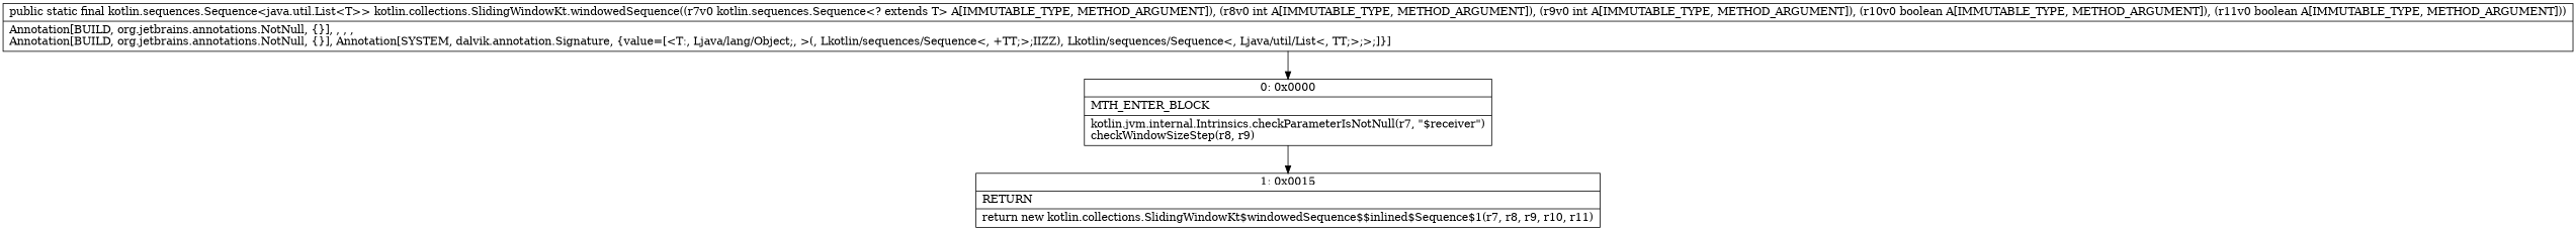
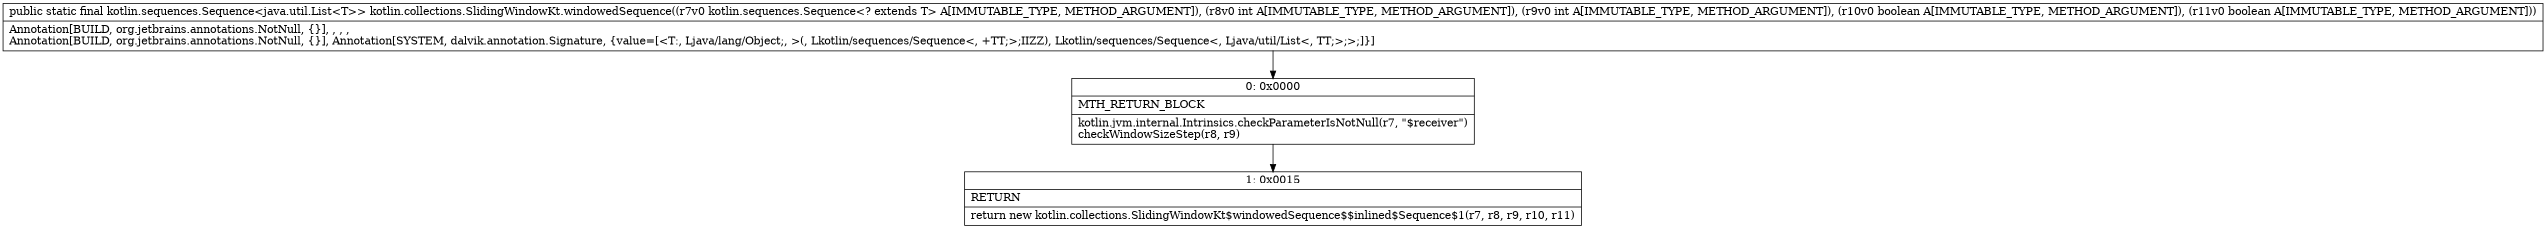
  digraph {
    node [shape=record]
-   n1 [label="{0\:\ 0x0000|MTH_ENTER_BLOCK\l|kotlin.jvm.internal.Intrinsics.checkParameterIsNotNull(r7, \"$receiver\")\lcheckWindowSizeStep(r8, r9)\l}"]
+   n1 [label="{0\:\ 0x0000|MTH_RETURN_BLOCK\l|kotlin.jvm.internal.Intrinsics.checkParameterIsNotNull(r7, \"$receiver\")\lcheckWindowSizeStep(r8, r9)\l}"]
    n2 [label="{1\:\ 0x0015|RETURN\l|return new kotlin.collections.SlidingWindowKt$windowedSequence$$inlined$Sequence$1(r7, r8, r9, r10, r11)\l}"]
    n3 [label="{public static final kotlin.sequences.Sequence\<java.util.List\<T\>\> kotlin.collections.SlidingWindowKt.windowedSequence((r7v0 kotlin.sequences.Sequence\<? extends T\> A[IMMUTABLE_TYPE, METHOD_ARGUMENT]), (r8v0 int A[IMMUTABLE_TYPE, METHOD_ARGUMENT]), (r9v0 int A[IMMUTABLE_TYPE, METHOD_ARGUMENT]), (r10v0 boolean A[IMMUTABLE_TYPE, METHOD_ARGUMENT]), (r11v0 boolean A[IMMUTABLE_TYPE, METHOD_ARGUMENT]))  | Annotation[BUILD, org.jetbrains.annotations.NotNull, \{\}], , , , \lAnnotation[BUILD, org.jetbrains.annotations.NotNull, \{\}], Annotation[SYSTEM, dalvik.annotation.Signature, \{value=[\<T:, Ljava\/lang\/Object;, \>(, Lkotlin\/sequences\/Sequence\<, +TT;\>;IIZZ), Lkotlin\/sequences\/Sequence\<, Ljava\/util\/List\<, TT;\>;\>;]\}]\l}"]
    n1 -> n2
    n3 -> n1
  }
